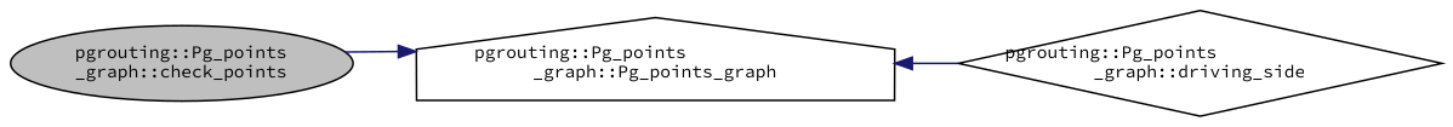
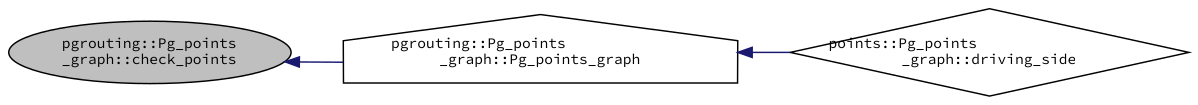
  digraph {
    fontname="Source Code Pro"
    rankdir=LR
    node [color=black fillcolor=white fontname="Source Code Pro" fontsize=10 style=filled]
    edge [color=midnightblue dir=back fontname="Source Code Pro" fontsize=10 labelfontname=Helvetica labelfontsize=10 style=solid]
    n1 [fillcolor=grey75 fontcolor=black height=0.2 label="pgrouting::Pg_points\l_graph::check_points" shape=ellipse width=0.4]
    n2 [height=0.2 label="pgrouting::Pg_points\l_graph::Pg_points_graph" shape=house width=0.4]
-   n3 [height=0.2 label="pgrouting::Pg_points\l_graph::driving_side" shape=diamond width=0.4]
-   n2 -> n1
+   n3 [height=0.2 label="points::Pg_points\l_graph::driving_side" shape=diamond width=0.4]
+   n1 -> n2
    n2 -> n3
  }
